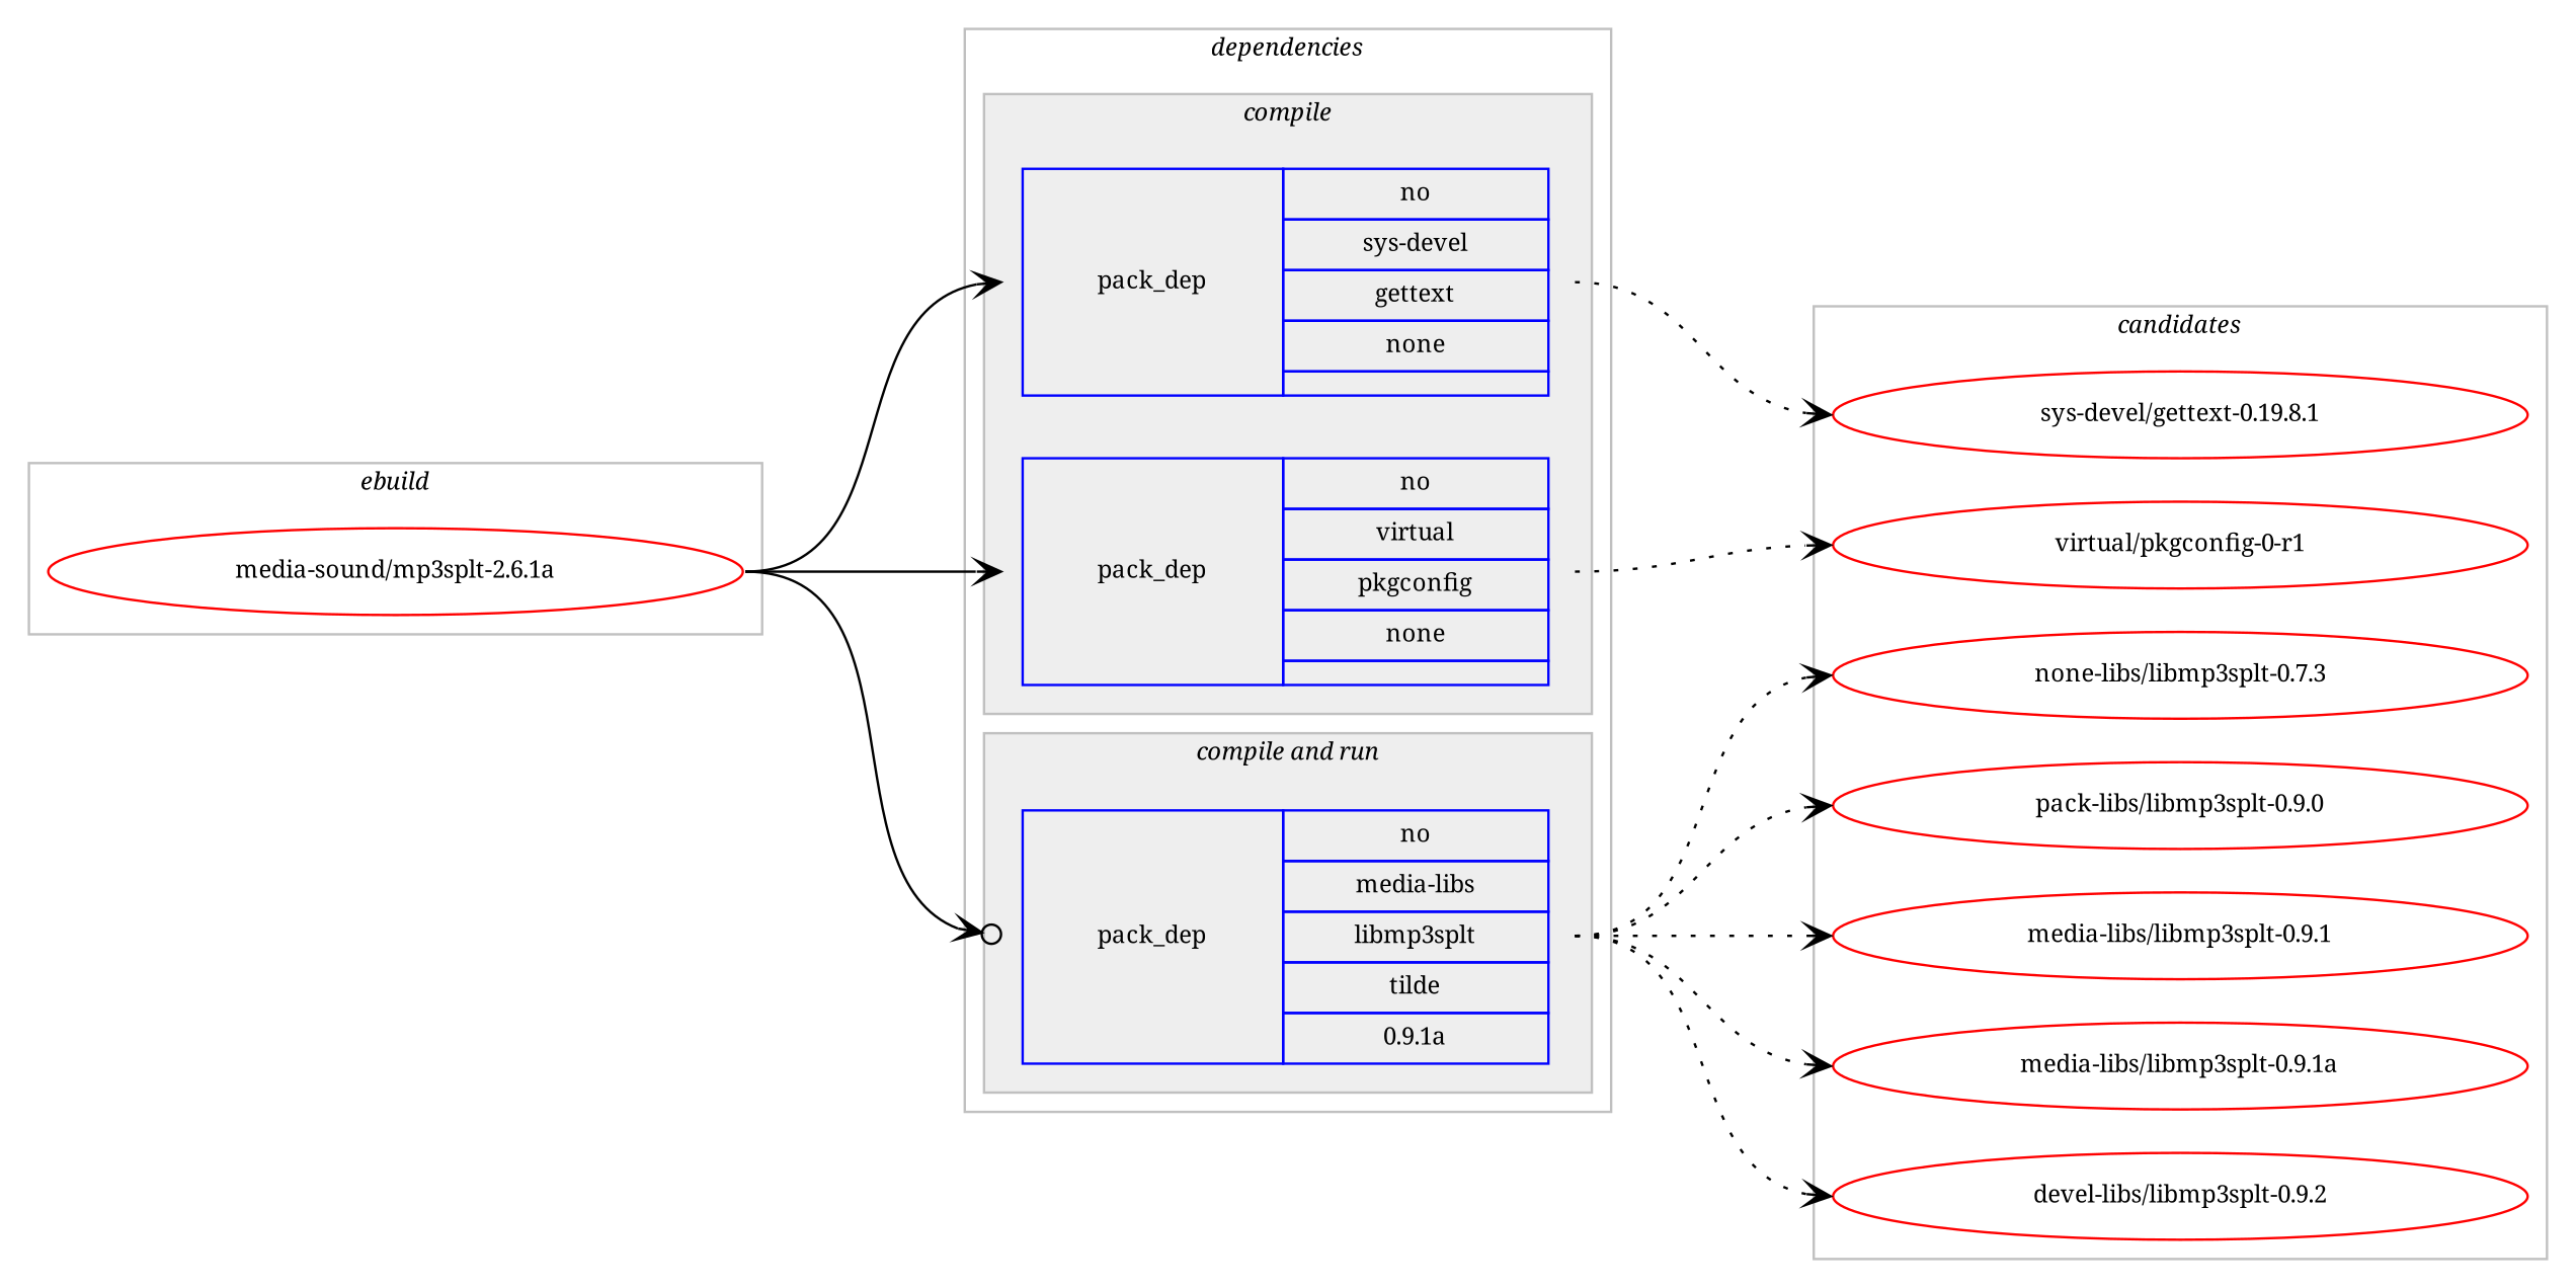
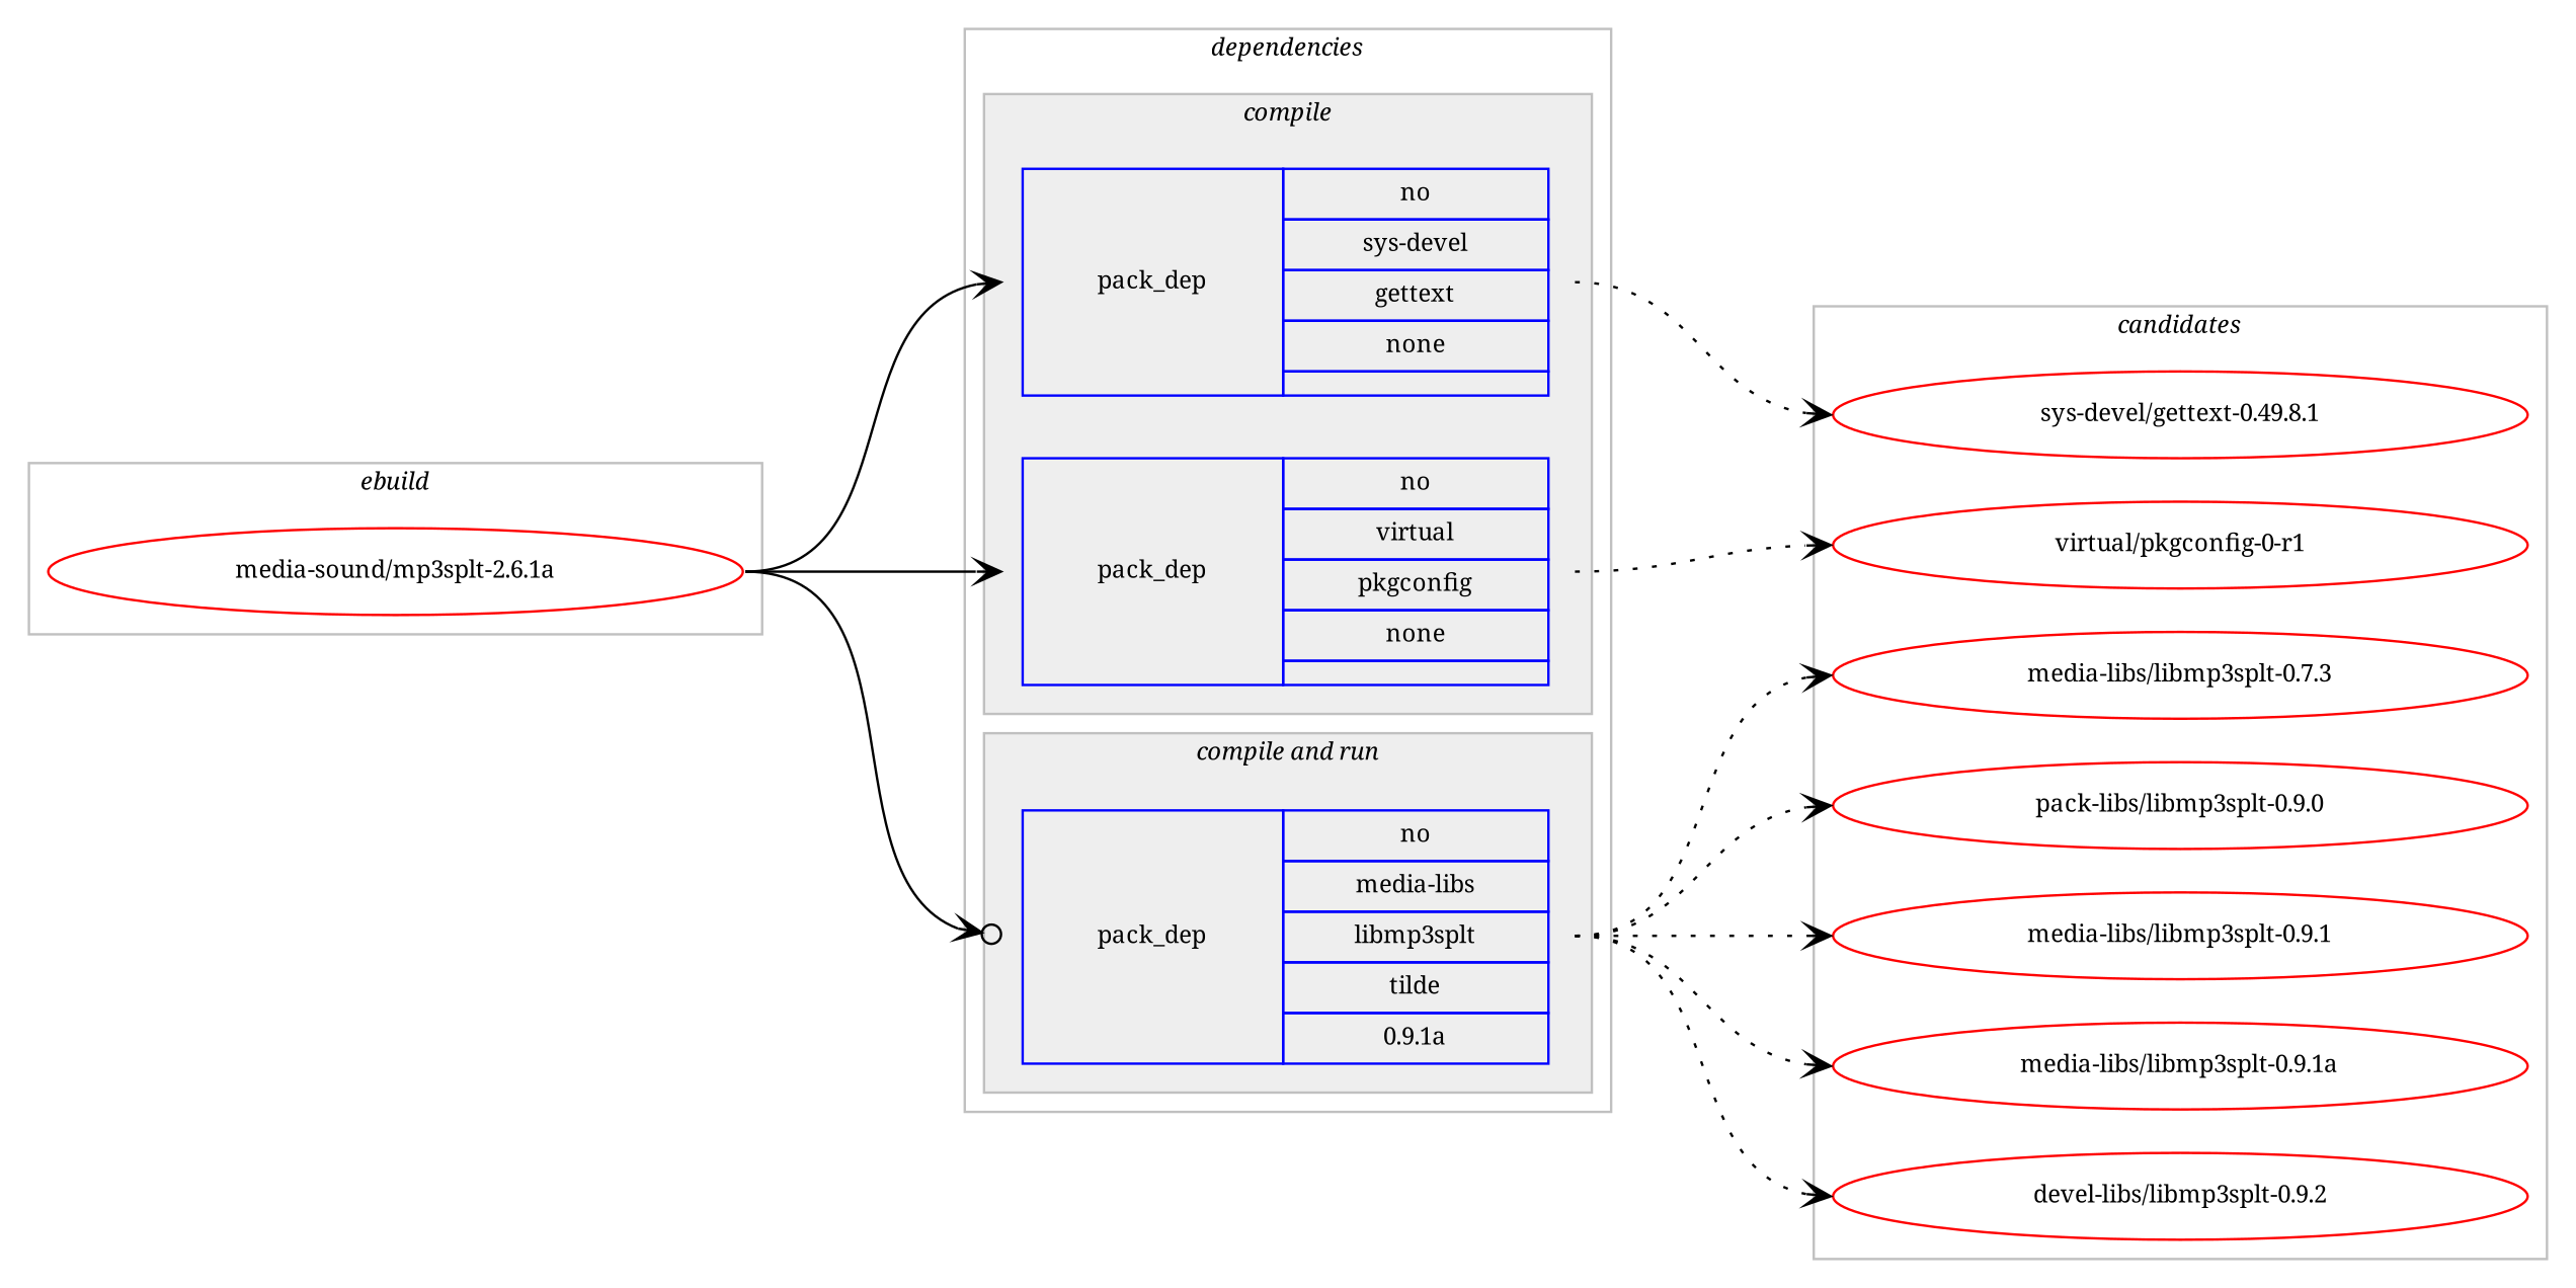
  digraph {
    compound=true
    concentrate=true
    fontname="Noto Serif"
    fontsize=10
    newrank=true
    rankdir=LR
    ranksep=1.5
    node [color=red fontname="Noto Serif" fontsize=10]
    edge [arrowhead=vee fontname="Noto Serif" headport=w style=dotted tailport=e weight=100]
    n1 [label="media-sound/mp3splt-2.6.1a" width=4]
    n2 [color=blue label=<<TABLE BORDER="0" CELLBORDER="1" CELLSPACING="0" CELLPADDING="4" WIDTH="220"><TR><TD ROWSPAN="6" CELLPADDING="30">pack_dep</TD></TR><TR><TD WIDTH="110">no</TD></TR><TR><TD>sys-devel</TD></TR><TR><TD>gettext</TD></TR><TR><TD>none</TD></TR><TR><TD></TD></TR></TABLE>> shape=none]
    n3 [color=blue label=<<TABLE BORDER="0" CELLBORDER="1" CELLSPACING="0" CELLPADDING="4" WIDTH="220"><TR><TD ROWSPAN="6" CELLPADDING="30">pack_dep</TD></TR><TR><TD WIDTH="110">no</TD></TR><TR><TD>virtual</TD></TR><TR><TD>pkgconfig</TD></TR><TR><TD>none</TD></TR><TR><TD></TD></TR></TABLE>> shape=none]
    n4 [color=blue label=<<TABLE BORDER="0" CELLBORDER="1" CELLSPACING="0" CELLPADDING="4" WIDTH="220"><TR><TD ROWSPAN="6" CELLPADDING="30">pack_dep</TD></TR><TR><TD WIDTH="110">no</TD></TR><TR><TD>media-libs</TD></TR><TR><TD>libmp3splt</TD></TR><TR><TD>tilde</TD></TR><TR><TD>0.9.1a</TD></TR></TABLE>> shape=none]
-   n5 [label="sys-devel/gettext-0.19.8.1" width=4]
+   n5 [label="sys-devel/gettext-0.49.8.1" width=4]
    n6 [label="virtual/pkgconfig-0-r1" width=4]
-   n7 [label="none-libs/libmp3splt-0.7.3" width=4]
+   n7 [label="media-libs/libmp3splt-0.7.3" width=4]
    n8 [label="pack-libs/libmp3splt-0.9.0" width=4]
    n9 [label="media-libs/libmp3splt-0.9.1" width=4]
    n10 [label="media-libs/libmp3splt-0.9.1a" width=4]
    n11 [label="devel-libs/libmp3splt-0.9.2" width=4]
    subgraph cluster_1 {
      color=gray
      label=<<i>ebuild</i>>
      rank=same
      n1
    }
    subgraph cluster_2 {
      color=gray
      label=<<i>dependencies</i>>
      subgraph cluster_3 {
        color=gray
        fillcolor="#eeeeee"
        label=<<i>compile</i>>
        style=filled
        subgraph sub_4 {
          color=gray
          fillcolor="#eeeeee"
          label=<<i>compile</i>>
          style=filled
          n2
        }
        subgraph sub_5 {
          color=gray
          fillcolor="#eeeeee"
          label=<<i>compile</i>>
          style=filled
          n3
        }
      }
      subgraph cluster_6 {
        color=gray
        fillcolor="#eeeeee"
        label=<<i>compile and run</i>>
        style=filled
        subgraph sub_7 {
          color=gray
          fillcolor="#eeeeee"
          label=<<i>compile and run</i>>
          style=filled
          n4
        }
      }
      subgraph cluster_8 {
        color=gray
        fillcolor="#eeeeee"
        label=<<i>run</i>>
        style=filled
      }
    }
    subgraph cluster_9 {
      color=gray
      label=<<i>candidates</i>>
      rank=same
      subgraph sub_10 {
        color=black
        label=<<i>candidates</i>>
        nodesep=1
        rank=same
        n5
      }
      subgraph sub_11 {
        color=black
        label=<<i>candidates</i>>
        nodesep=1
        rank=same
        n6
      }
      subgraph sub_12 {
        color=black
        label=<<i>candidates</i>>
        nodesep=1
        rank=same
        n7
        n8
        n9
        n10
        n11
      }
    }
    n1 -> n2 [style=solid weight=20]
    n1 -> n3 [style=solid weight=20]
    n1 -> n4 [arrowhead=odotvee style=solid weight=20]
    n2 -> n5
    n3 -> n6
    n4 -> n7
    n4 -> n8
    n4 -> n9
    n4 -> n10
    n4 -> n11
  }
